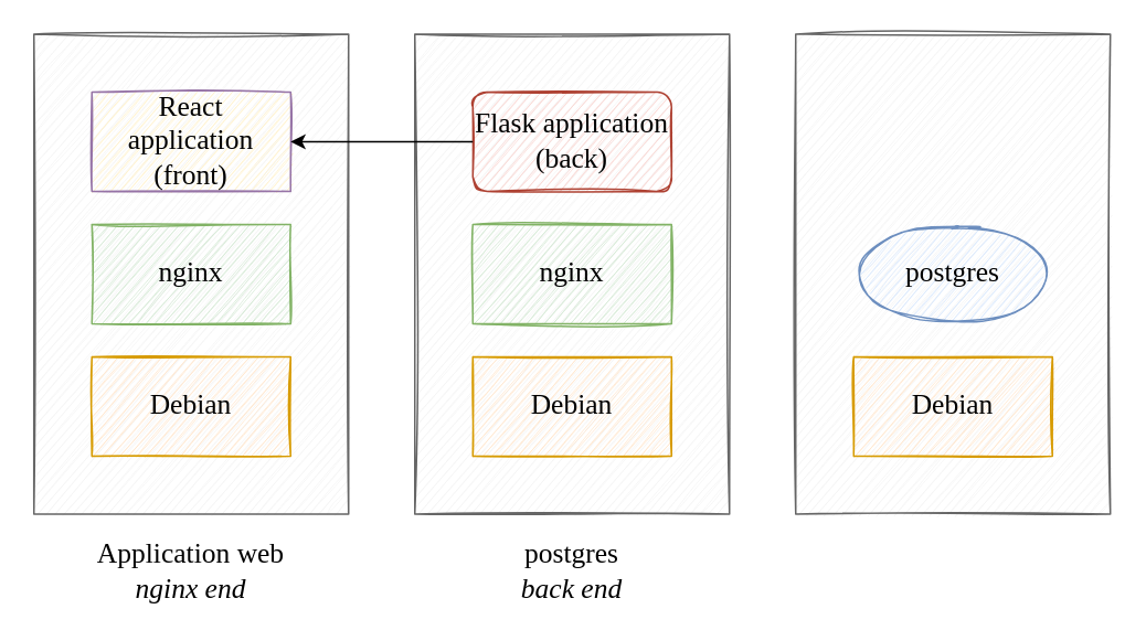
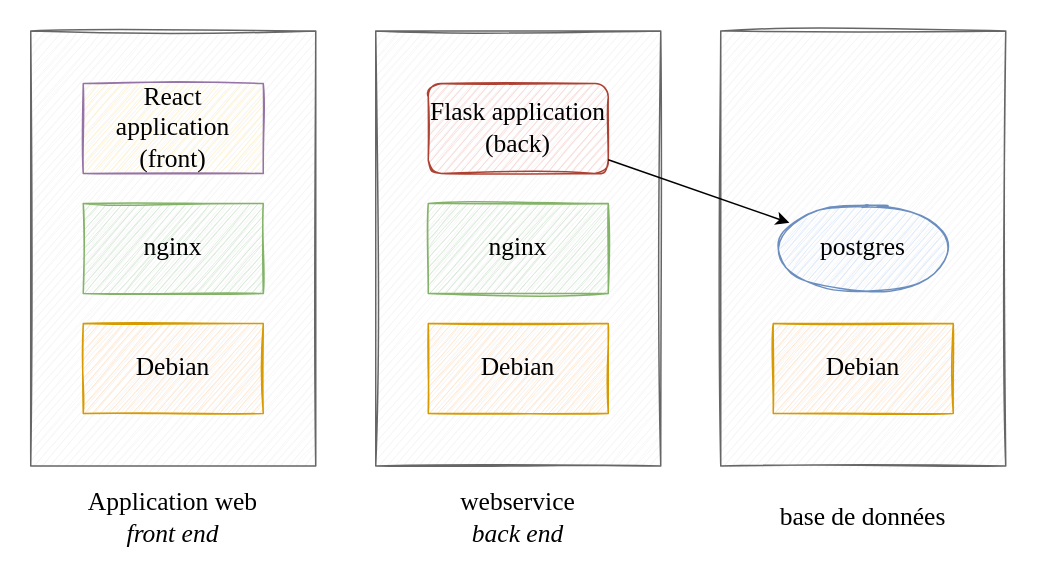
  <mxCell id="0" />
  <mxCell id="1" parent="0" />
  <mxCell id="2" value="" style="rounded=0;whiteSpace=wrap;html=1;fillColor=#f5f5f5;strokeColor=#666666;fontColor=#333333;sketch=1;fontFamily=Architects Daughter;horizontal=1;fontSize=17;" parent="1" vertex="1"><mxGeometry x="480" y="20" width="190" height="290" as="geometry" /></mxCell>
  <mxCell id="3" value="" style="rounded=0;whiteSpace=wrap;html=1;fillColor=#f5f5f5;strokeColor=#666666;fontColor=#333333;sketch=1;fontFamily=Architects Daughter;horizontal=1;fontSize=17;" parent="1" vertex="1"><mxGeometry x="250" y="20" width="190" height="290" as="geometry" /></mxCell>
  <mxCell id="4" value="" style="rounded=0;whiteSpace=wrap;html=1;fillColor=#f5f5f5;strokeColor=#666666;fontColor=#333333;sketch=1;fontFamily=Architects Daughter;horizontal=1;fontSize=17;" parent="1" vertex="1"><mxGeometry x="20" y="20" width="190" height="290" as="geometry" /></mxCell>
  <mxCell id="5" value="Debian" style="rounded=0;whiteSpace=wrap;html=1;fillColor=#ffe6cc;strokeColor=#d79b00;sketch=1;fontFamily=Architects Daughter;horizontal=1;fontSize=17;" parent="1" vertex="1"><mxGeometry x="55" y="215" width="120" height="60" as="geometry" /></mxCell>
  <mxCell id="6" value="nginx" style="rounded=0;whiteSpace=wrap;html=1;fillColor=#d5e8d4;strokeColor=#82b366;sketch=1;fontFamily=Architects Daughter;horizontal=1;fontSize=17;" parent="1" vertex="1"><mxGeometry x="55" y="135" width="120" height="60" as="geometry" /></mxCell>
  <mxCell id="7" value="React application&lt;br style=&quot;font-size: 17px;&quot;&gt;(front)" style="rounded=0;whiteSpace=wrap;html=1;fillColor=#fff2cc;strokeColor=#9673a6;sketch=1;fontFamily=Architects Daughter;horizontal=1;fontSize=17;" parent="1" vertex="1"><mxGeometry x="55" y="55" width="120" height="60" as="geometry" /></mxCell>
  <mxCell id="8" value="Debian" style="rounded=0;whiteSpace=wrap;html=1;fillColor=#ffe6cc;strokeColor=#d79b00;sketch=1;fontFamily=Architects Daughter;horizontal=1;fontSize=17;" parent="1" vertex="1"><mxGeometry x="285" y="215" width="120" height="60" as="geometry" /></mxCell>
  <mxCell id="9" value="nginx" style="rounded=0;whiteSpace=wrap;html=1;fillColor=#d5e8d4;strokeColor=#82b366;sketch=1;fontFamily=Architects Daughter;horizontal=1;fontSize=17;" parent="1" vertex="1"><mxGeometry x="285" y="135" width="120" height="60" as="geometry" /></mxCell>
  <mxCell id="10" value="&lt;font color=&quot;#000000&quot; style=&quot;font-size: 17px;&quot;&gt;Flask application&lt;br style=&quot;font-size: 17px;&quot;&gt;(back)&lt;/font&gt;" style="whiteSpace=wrap;html=1;fillColor=#fad9d5;strokeColor=#ae4132;sketch=1;fontFamily=Architects Daughter;horizontal=1;fontSize=17;rounded=1;" parent="1" vertex="1"><mxGeometry x="285" y="55" width="120" height="60" as="geometry" /></mxCell>
  <mxCell id="11" value="Debian" style="rounded=0;whiteSpace=wrap;html=1;fillColor=#ffe6cc;strokeColor=#d79b00;sketch=1;fontFamily=Architects Daughter;horizontal=1;fontSize=17;" parent="1" vertex="1"><mxGeometry x="515" y="215" width="120" height="60" as="geometry" /></mxCell>
  <mxCell id="12" value="postgres" style="ellipse;whiteSpace=wrap;html=1;fillColor=#dae8fc;strokeColor=#6c8ebf;sketch=1;fontFamily=Architects Daughter;horizontal=1;fontSize=17;" parent="1" vertex="1"><mxGeometry x="515" y="135" width="120" height="60" as="geometry" /></mxCell>
- <mxCell id="13" value="" style="endArrow=classic;html=1;fontFamily=Architects Daughter;horizontal=1;fontSize=17;" parent="1" source="10" target="7" edge="1"><mxGeometry width="50" height="50" relative="1" as="geometry"><mxPoint x="285" y="85" as="sourcePoint" /><mxPoint x="335" y="35" as="targetPoint" /></mxGeometry></mxCell>
- <mxCell id="14" value="&lt;span style=&quot;color: rgb(0 , 0 , 0) ; font-size: 17px ; font-style: normal ; font-weight: 400 ; letter-spacing: normal ; text-align: center ; text-indent: 0px ; text-transform: none ; word-spacing: 0px ; display: inline ; float: none&quot;&gt;Application web&lt;/span&gt;&lt;br style=&quot;color: rgb(0 , 0 , 0) ; font-size: 17px ; font-style: normal ; font-weight: 400 ; letter-spacing: normal ; text-align: center ; text-indent: 0px ; text-transform: none ; word-spacing: 0px&quot;&gt;&lt;i style=&quot;color: rgb(0 , 0 , 0) ; font-size: 17px ; font-weight: 400 ; letter-spacing: normal ; text-align: center ; text-indent: 0px ; text-transform: none ; word-spacing: 0px&quot;&gt;nginx end&lt;/i&gt;" style="text;html=1;align=center;verticalAlign=middle;whiteSpace=wrap;rounded=0;fontFamily=Architects Daughter;fontSize=17;" vertex="1" parent="1"><mxGeometry x="45" y="325" width="140" height="40" as="geometry" /></mxCell>
- <mxCell id="15" value="&lt;font style=&quot;font-size: 17px&quot;&gt;postgres&lt;/font&gt;&lt;br style=&quot;color: rgb(0 , 0 , 0) ; font-size: 17px ; font-style: normal ; font-weight: 400 ; letter-spacing: normal ; text-align: center ; text-indent: 0px ; text-transform: none ; word-spacing: 0px&quot;&gt;&lt;i style=&quot;color: rgb(0 , 0 , 0) ; font-size: 17px ; font-weight: 400 ; letter-spacing: normal ; text-align: center ; text-indent: 0px ; text-transform: none ; word-spacing: 0px&quot;&gt;back end&lt;/i&gt;" style="text;html=1;strokeColor=none;fillColor=none;align=center;verticalAlign=middle;whiteSpace=wrap;rounded=0;fontFamily=Architects Daughter;fontSize=17;" vertex="1" parent="1"><mxGeometry x="275" y="325" width="140" height="40" as="geometry" /></mxCell>
+ <mxCell id="13" value="" style="endArrow=classic;html=1;fontFamily=Architects Daughter;horizontal=1;fontSize=17;" parent="1" source="10" target="12" edge="1"><mxGeometry width="50" height="50" relative="1" as="geometry"><mxPoint x="285" y="85" as="sourcePoint" /><mxPoint x="335" y="35" as="targetPoint" /></mxGeometry></mxCell>
+ <mxCell id="14" value="&lt;span style=&quot;color: rgb(0 , 0 , 0) ; font-size: 17px ; font-style: normal ; font-weight: 400 ; letter-spacing: normal ; text-align: center ; text-indent: 0px ; text-transform: none ; word-spacing: 0px ; display: inline ; float: none&quot;&gt;Application web&lt;/span&gt;&lt;br style=&quot;color: rgb(0 , 0 , 0) ; font-size: 17px ; font-style: normal ; font-weight: 400 ; letter-spacing: normal ; text-align: center ; text-indent: 0px ; text-transform: none ; word-spacing: 0px&quot;&gt;&lt;i style=&quot;color: rgb(0 , 0 , 0) ; font-size: 17px ; font-weight: 400 ; letter-spacing: normal ; text-align: center ; text-indent: 0px ; text-transform: none ; word-spacing: 0px&quot;&gt;front end&lt;/i&gt;" style="text;html=1;align=center;verticalAlign=middle;whiteSpace=wrap;rounded=0;fontFamily=Architects Daughter;fontSize=17;" vertex="1" parent="1"><mxGeometry x="45" y="325" width="140" height="40" as="geometry" /></mxCell>
+ <mxCell id="15" value="&lt;font style=&quot;font-size: 17px&quot;&gt;webservice&lt;/font&gt;&lt;br style=&quot;color: rgb(0 , 0 , 0) ; font-size: 17px ; font-style: normal ; font-weight: 400 ; letter-spacing: normal ; text-align: center ; text-indent: 0px ; text-transform: none ; word-spacing: 0px&quot;&gt;&lt;i style=&quot;color: rgb(0 , 0 , 0) ; font-size: 17px ; font-weight: 400 ; letter-spacing: normal ; text-align: center ; text-indent: 0px ; text-transform: none ; word-spacing: 0px&quot;&gt;back end&lt;/i&gt;" style="text;html=1;strokeColor=none;fillColor=none;align=center;verticalAlign=middle;whiteSpace=wrap;rounded=0;fontFamily=Architects Daughter;fontSize=17;" vertex="1" parent="1"><mxGeometry x="275" y="325" width="140" height="40" as="geometry" /></mxCell>
+ <mxCell id="16" value="&lt;font style=&quot;font-size: 17px&quot;&gt;base de données&lt;/font&gt;" style="text;html=1;strokeColor=none;fillColor=none;align=center;verticalAlign=middle;whiteSpace=wrap;rounded=0;fontFamily=Architects Daughter;fontSize=17;" vertex="1" parent="1"><mxGeometry x="505" y="325" width="140" height="40" as="geometry" /></mxCell>
